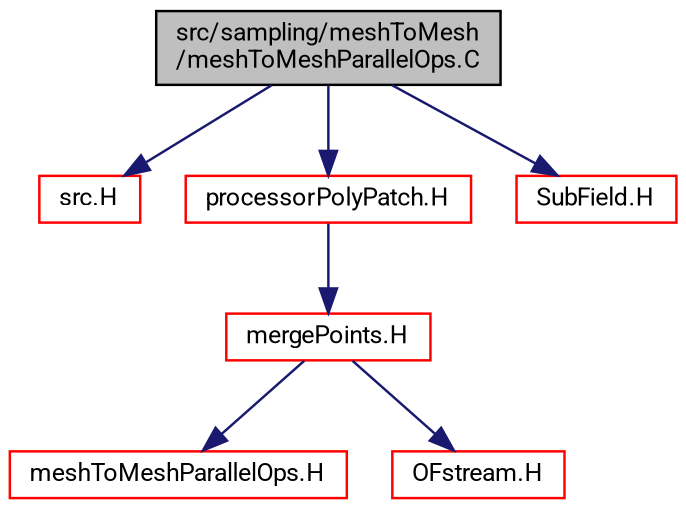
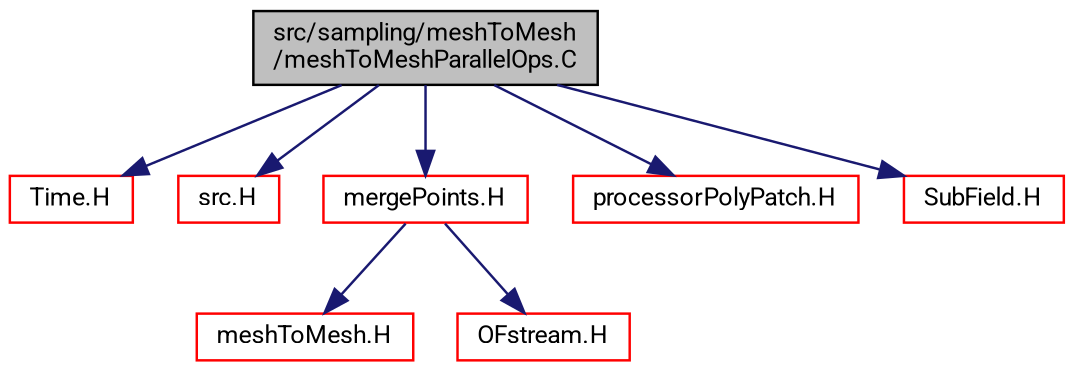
  digraph {
    fontname=Roboto
    node [color=red fontname=Roboto fontsize=10 shape=record]
    edge [color=midnightblue fontname=Roboto fontsize=10 labelfontname=Helvetica labelfontsize=10 style=solid]
    n1 [color=black fillcolor=grey75 fontcolor=black height=0.2 label="src/sampling/meshToMesh\l/meshToMeshParallelOps.C" style=filled width=0.4]
+   n2 [height=0.2 label="Time.H" width=0.4]
    n3 [height=0.2 label="src.H" width=0.4]
    n4 [height=0.2 label="mergePoints.H" width=0.4]
    n5 [height=0.2 label="processorPolyPatch.H" width=0.4]
    n6 [height=0.2 label="SubField.H" width=0.4]
-   n7 [height=0.2 label="meshToMeshParallelOps.H" width=0.4]
+   n7 [height=0.2 label="meshToMesh.H" width=0.4]
    n8 [height=0.2 label="OFstream.H" width=0.4]
+   n1 -> n2
    n1 -> n3
-   n5 -> n4
+   n1 -> n4
    n1 -> n5
    n1 -> n6
    n4 -> n7
    n4 -> n8
  }
